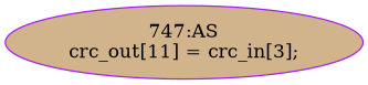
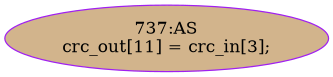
  strict digraph {
-   n1 [ast="<pyverilog.vparser.ast.Assign object at 0x7f55d3d0a650>" def_var="['crc_out']" fillcolor=tan label="747:AS\ncrc_out[11] = crc_in[3];" statements="[]" style=filled typ=Assign use_var="['crc_in']" color=purple]
+   n1 [ast="<pyverilog.vparser.ast.Assign object at 0x7f55d3d0a650>" def_var="['crc_out']" fillcolor=tan label="737:AS\ncrc_out[11] = crc_in[3];" statements="[]" style=filled typ=Assign use_var="['crc_in']" color=purple]
  }
